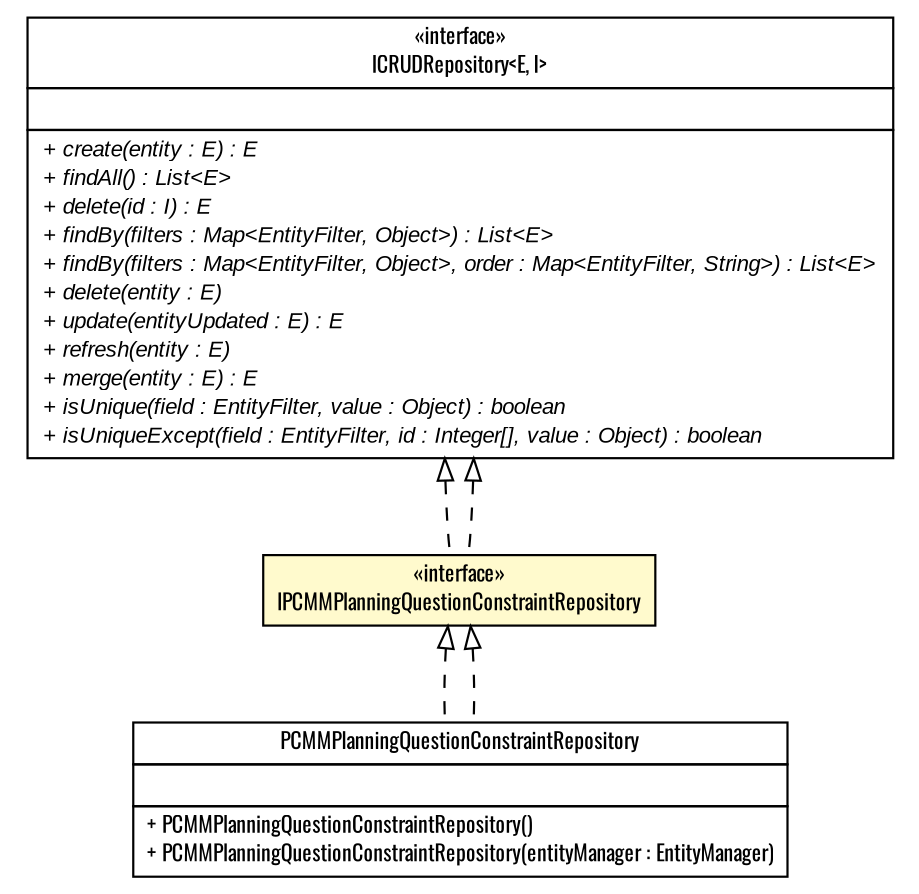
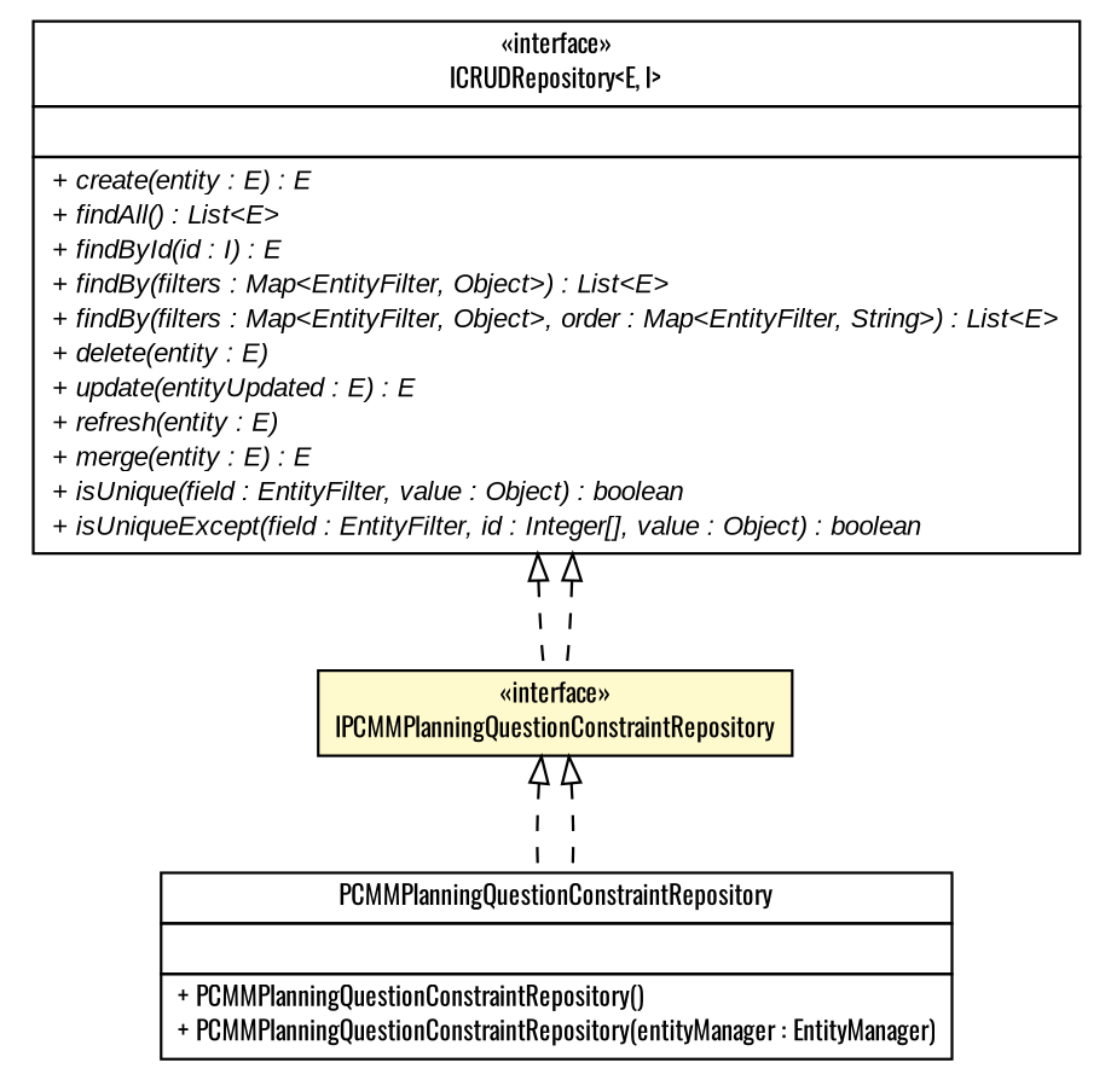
  digraph {
    nodesep=0.25
    ranksep=0.5
    fontname=Oswald
    node [fontcolor=black fontname=Oswald fontsize=10.0 shape=plaintext]
    edge [arrowtail=empty dir=back fontname=Oswald fontsize=10 headport=p labelfontname=arial labelfontsize=10 style=dashed tailport=p]
-   n1 [label=<<table title="gov.sandia.cf.dao.ICRUDRepository" border="0" cellborder="1" cellspacing="0" cellpadding="2" port="p" href="./ICRUDRepository.html"> 		<tr><td><table border="0" cellspacing="0" cellpadding="1"> <tr><td align="center" balign="center"> &#171;interface&#187; </td></tr> <tr><td align="center" balign="center"> ICRUDRepository&lt;E, I&gt; </td></tr> 		</table></td></tr> 		<tr><td><table border="0" cellspacing="0" cellpadding="1"> <tr><td align="left" balign="left">  </td></tr> 		</table></td></tr> 		<tr><td><table border="0" cellspacing="0" cellpadding="1"> <tr><td align="left" balign="left"><font face="arial italic" point-size="10.0"> + create(entity : E) : E </font></td></tr> <tr><td align="left" balign="left"><font face="arial italic" point-size="10.0"> + findAll() : List&lt;E&gt; </font></td></tr> <tr><td align="left" balign="left"><font face="arial italic" point-size="10.0"> + delete(id : I) : E </font></td></tr> <tr><td align="left" balign="left"><font face="arial italic" point-size="10.0"> + findBy(filters : Map&lt;EntityFilter, Object&gt;) : List&lt;E&gt; </font></td></tr> <tr><td align="left" balign="left"><font face="arial italic" point-size="10.0"> + findBy(filters : Map&lt;EntityFilter, Object&gt;, order : Map&lt;EntityFilter, String&gt;) : List&lt;E&gt; </font></td></tr> <tr><td align="left" balign="left"><font face="arial italic" point-size="10.0"> + delete(entity : E) </font></td></tr> <tr><td align="left" balign="left"><font face="arial italic" point-size="10.0"> + update(entityUpdated : E) : E </font></td></tr> <tr><td align="left" balign="left"><font face="arial italic" point-size="10.0"> + refresh(entity : E) </font></td></tr> <tr><td align="left" balign="left"><font face="arial italic" point-size="10.0"> + merge(entity : E) : E </font></td></tr> <tr><td align="left" balign="left"><font face="arial italic" point-size="10.0"> + isUnique(field : EntityFilter, value : Object) : boolean </font></td></tr> <tr><td align="left" balign="left"><font face="arial italic" point-size="10.0"> + isUniqueExcept(field : EntityFilter, id : Integer[], value : Object) : boolean </font></td></tr> 		</table></td></tr> 		</table>>]
+   n1 [label=<<table title="gov.sandia.cf.dao.ICRUDRepository" border="0" cellborder="1" cellspacing="0" cellpadding="2" port="p" href="./ICRUDRepository.html"> 		<tr><td><table border="0" cellspacing="0" cellpadding="1"> <tr><td align="center" balign="center"> &#171;interface&#187; </td></tr> <tr><td align="center" balign="center"> ICRUDRepository&lt;E, I&gt; </td></tr> 		</table></td></tr> 		<tr><td><table border="0" cellspacing="0" cellpadding="1"> <tr><td align="left" balign="left">  </td></tr> 		</table></td></tr> 		<tr><td><table border="0" cellspacing="0" cellpadding="1"> <tr><td align="left" balign="left"><font face="arial italic" point-size="10.0"> + create(entity : E) : E </font></td></tr> <tr><td align="left" balign="left"><font face="arial italic" point-size="10.0"> + findAll() : List&lt;E&gt; </font></td></tr> <tr><td align="left" balign="left"><font face="arial italic" point-size="10.0"> + findById(id : I) : E </font></td></tr> <tr><td align="left" balign="left"><font face="arial italic" point-size="10.0"> + findBy(filters : Map&lt;EntityFilter, Object&gt;) : List&lt;E&gt; </font></td></tr> <tr><td align="left" balign="left"><font face="arial italic" point-size="10.0"> + findBy(filters : Map&lt;EntityFilter, Object&gt;, order : Map&lt;EntityFilter, String&gt;) : List&lt;E&gt; </font></td></tr> <tr><td align="left" balign="left"><font face="arial italic" point-size="10.0"> + delete(entity : E) </font></td></tr> <tr><td align="left" balign="left"><font face="arial italic" point-size="10.0"> + update(entityUpdated : E) : E </font></td></tr> <tr><td align="left" balign="left"><font face="arial italic" point-size="10.0"> + refresh(entity : E) </font></td></tr> <tr><td align="left" balign="left"><font face="arial italic" point-size="10.0"> + merge(entity : E) : E </font></td></tr> <tr><td align="left" balign="left"><font face="arial italic" point-size="10.0"> + isUnique(field : EntityFilter, value : Object) : boolean </font></td></tr> <tr><td align="left" balign="left"><font face="arial italic" point-size="10.0"> + isUniqueExcept(field : EntityFilter, id : Integer[], value : Object) : boolean </font></td></tr> 		</table></td></tr> 		</table>>]
    n2 [label=<<table title="gov.sandia.cf.dao.IPCMMPlanningQuestionConstraintRepository" border="0" cellborder="1" cellspacing="0" cellpadding="2" port="p" bgcolor="lemonChiffon" href="./IPCMMPlanningQuestionConstraintRepository.html"> 		<tr><td><table border="0" cellspacing="0" cellpadding="1"> <tr><td align="center" balign="center"> &#171;interface&#187; </td></tr> <tr><td align="center" balign="center"> IPCMMPlanningQuestionConstraintRepository </td></tr> 		</table></td></tr> 		</table>>]
    n3 [label=<<table title="gov.sandia.cf.dao.impl.PCMMPlanningQuestionConstraintRepository" border="0" cellborder="1" cellspacing="0" cellpadding="2" port="p" href="./impl/PCMMPlanningQuestionConstraintRepository.html"> 		<tr><td><table border="0" cellspacing="0" cellpadding="1"> <tr><td align="center" balign="center"> PCMMPlanningQuestionConstraintRepository </td></tr> 		</table></td></tr> 		<tr><td><table border="0" cellspacing="0" cellpadding="1"> <tr><td align="left" balign="left">  </td></tr> 		</table></td></tr> 		<tr><td><table border="0" cellspacing="0" cellpadding="1"> <tr><td align="left" balign="left"> + PCMMPlanningQuestionConstraintRepository() </td></tr> <tr><td align="left" balign="left"> + PCMMPlanningQuestionConstraintRepository(entityManager : EntityManager) </td></tr> 		</table></td></tr> 		</table>>]
    n1 -> n2
    n1 -> n2
    n2 -> n3
    n2 -> n3
  }
